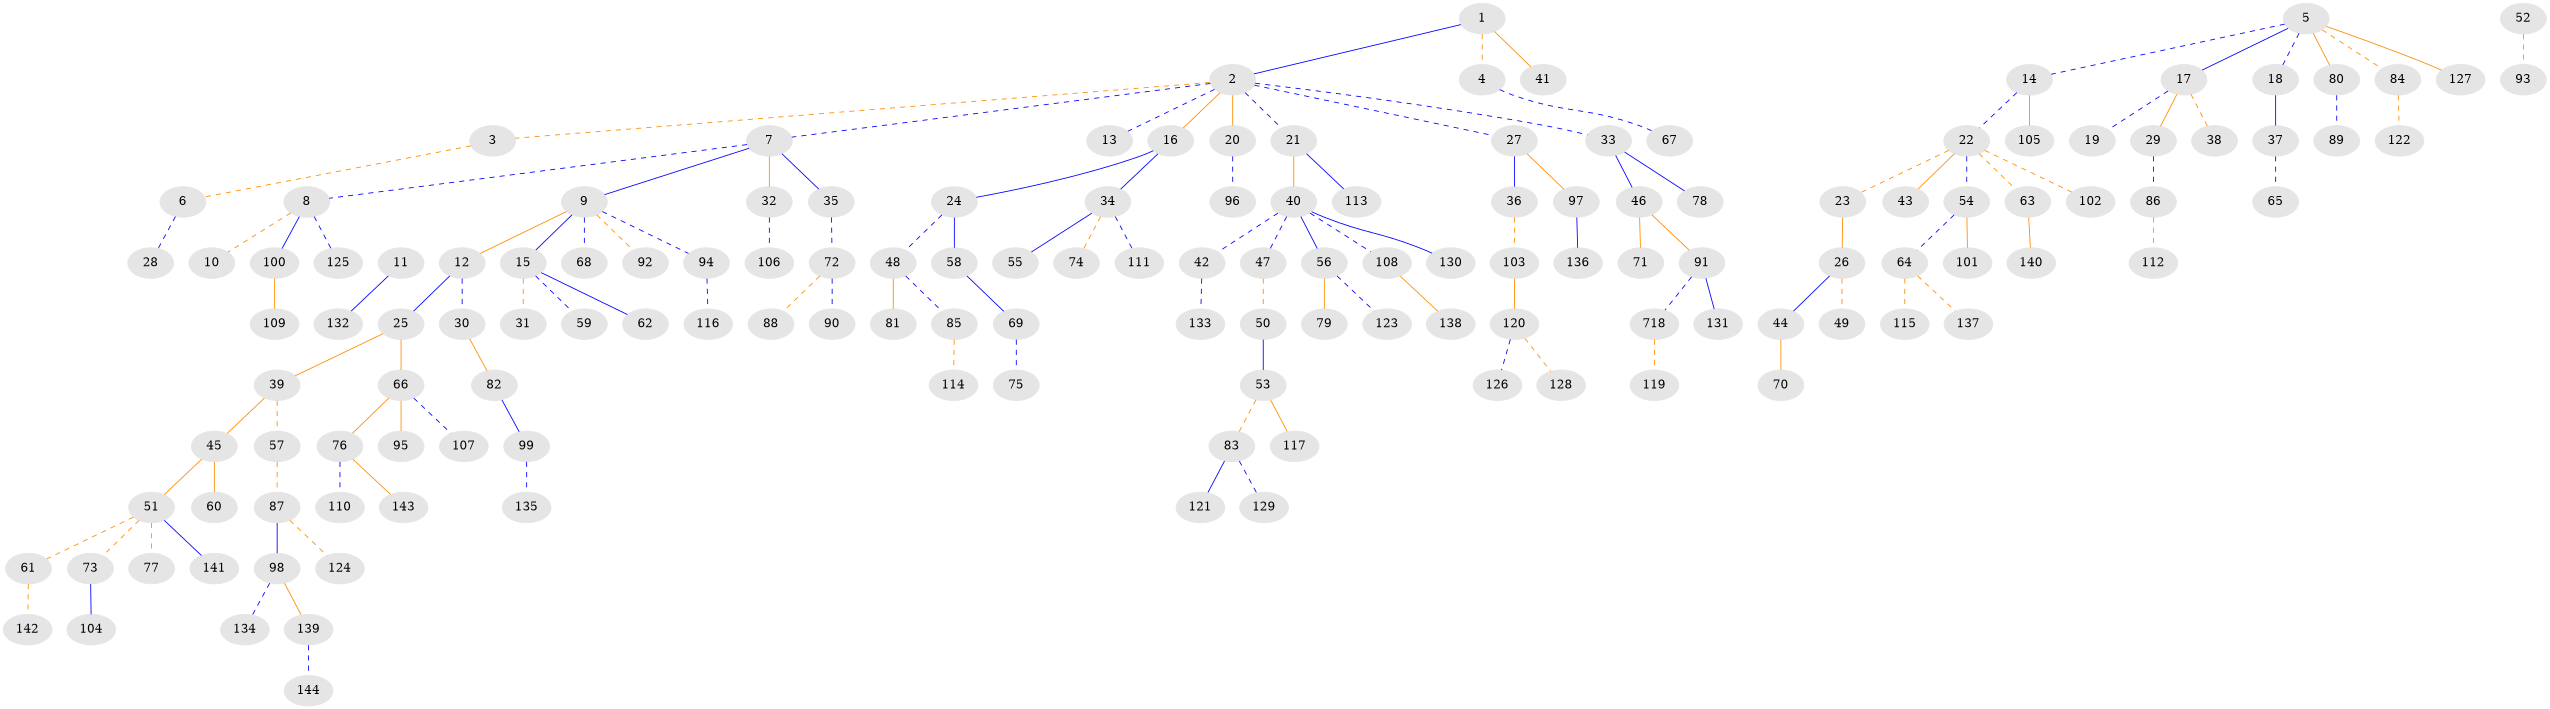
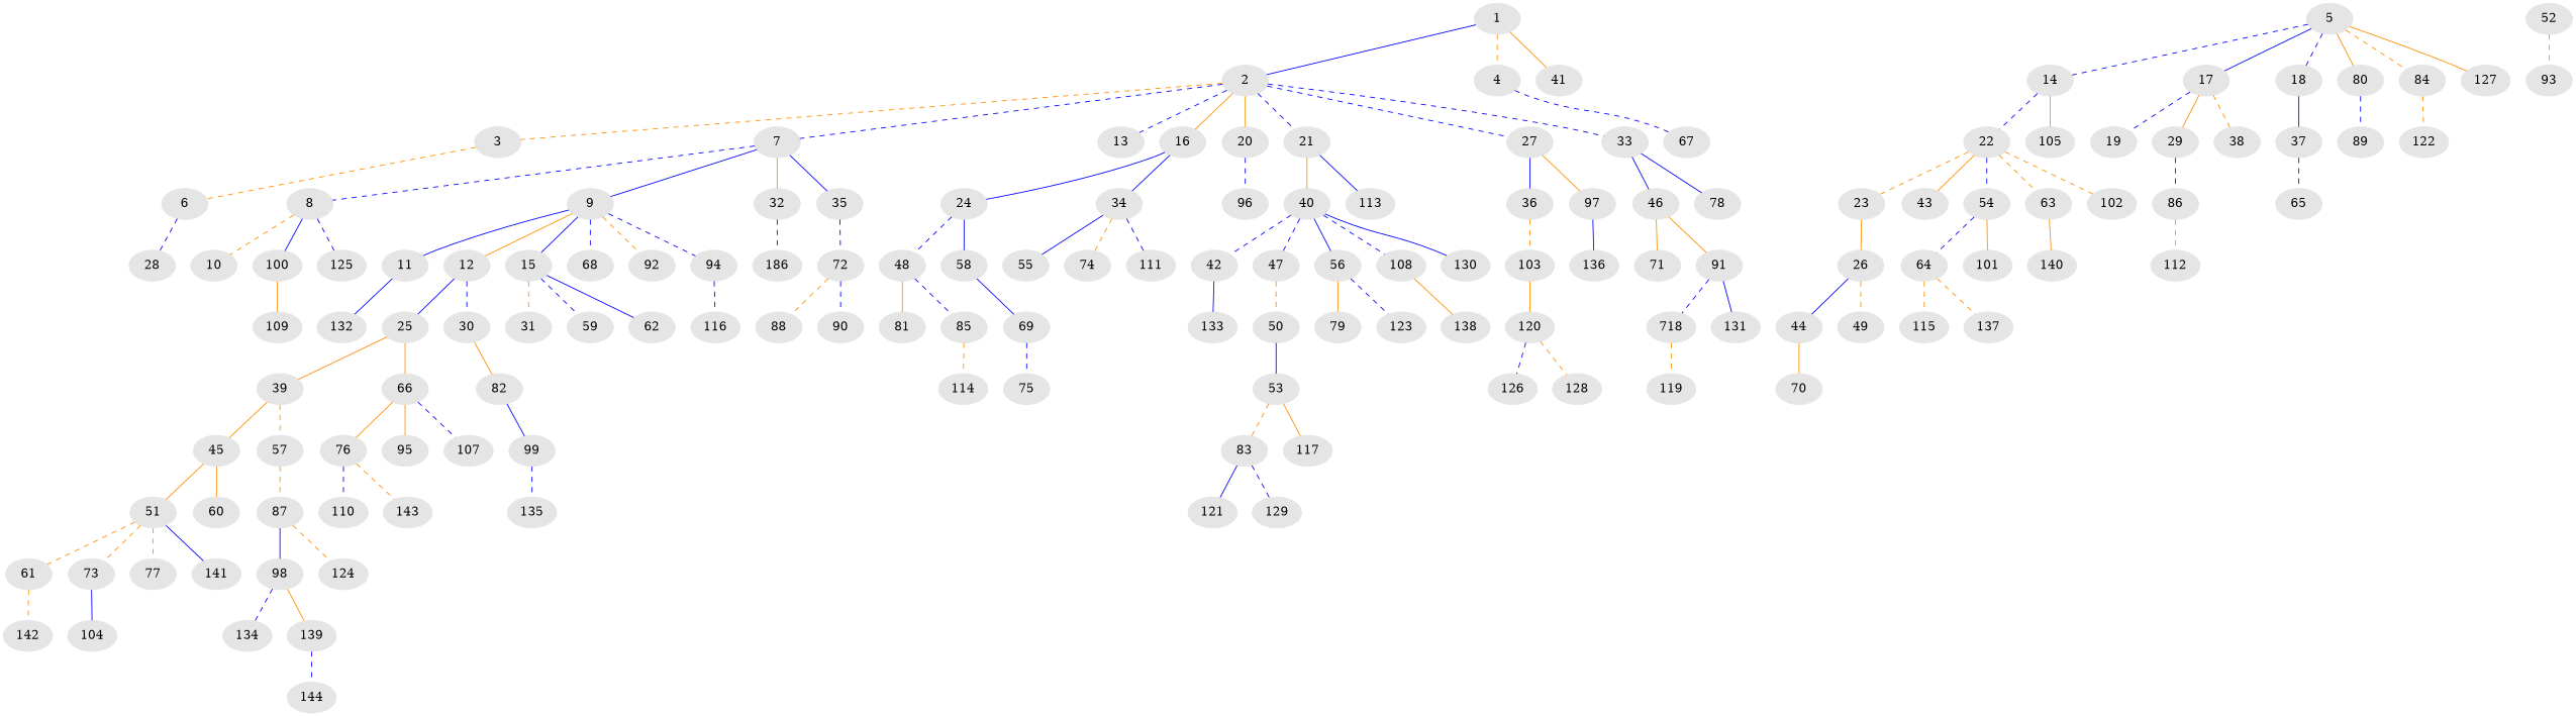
  graph {
    node [color=gray90 style=filled]
    edge [color=blue style=dashed]
    1
    2
    4
    41
    3
    7
    13
    16
    20
    21
    27
    33
    67
    6
    5
    14
    17
    18
    80
    84
    127
    8
    9
    32
    35
    24
    34
    96
    40
    113
    36
    97
    46
    78
    28
    52
    93
    22
    105
    19
    29
    38
    37
    89
    122
    10
    100
    125
    11
    12
    15
    68
    92
    94
-   106
+   106 [label=186]
    72
    109
    132
    25
    30
    31
    59
    62
    116
    39
    66
    82
    23
    43
    54
    63
    102
    48
    58
    55
    74
    111
    86
    65
    42
    47
    56
    108
    130
    26
    64
    101
    140
    44
    49
    81
    85
    69
    45
    57
    76
    95
    107
    70
    103
    136
    112
    99
    71
    91
    88
    90
    120
    51
    60
    87
    133
    50
    79
    123
    138
    61
    73
    77
    141
    n121 [label=718]
    131
    53
    114
    83
    117
    142
    104
    121
    129
    115
    137
    98
    124
    75
    110
    143
    135
    134
    139
    119
    144
    126
    128
    1 -- 2 [style=solid]
    1 -- 4 [color=darkorange]
    1 -- 41 [color=darkorange style=solid]
    2 -- 3 [color=darkorange]
    2 -- 7
    2 -- 13
    2 -- 16 [color=darkorange style=solid]
    2 -- 20 [color=darkorange style=solid]
    2 -- 21
    2 -- 27
    2 -- 33
    4 -- 67
    3 -- 6 [color=darkorange]
    7 -- 8
    7 -- 9 [style=solid]
    7 -- 32 [color=darkorange style=solid]
    7 -- 35 [style=solid]
    16 -- 24 [style=solid]
    16 -- 34 [style=solid]
    20 -- 96
    21 -- 40 [color=darkorange style=solid]
    21 -- 113 [style=solid]
    27 -- 36 [style=solid]
    27 -- 97 [color=darkorange style=solid]
    33 -- 46 [style=solid]
    33 -- 78 [style=solid]
    6 -- 28
    5 -- 14
    5 -- 17 [style=solid]
    5 -- 18
    5 -- 80 [color=darkorange style=solid]
    5 -- 84 [color=darkorange]
    5 -- 127 [color=darkorange style=solid]
    14 -- 22
    14 -- 105 [color=darkorange style=solid]
    17 -- 19
    17 -- 29 [color=darkorange style=solid]
    17 -- 38 [color=darkorange]
    18 -- 37 [style=solid]
    80 -- 89
    84 -- 122 [color=darkorange]
    8 -- 10 [color=darkorange]
    8 -- 100 [style=solid]
    8 -- 125
+   9 -- 11 [style=solid]
    9 -- 12 [color=darkorange style=solid]
    9 -- 15 [style=solid]
    9 -- 68
    9 -- 92 [color=darkorange]
    9 -- 94
    32 -- 106
    35 -- 72
    24 -- 48
    24 -- 58 [style=solid]
    34 -- 55 [style=solid]
    34 -- 74 [color=darkorange]
    34 -- 111
    40 -- 42
    40 -- 47
    40 -- 56 [style=solid]
    40 -- 108
    40 -- 130 [style=solid]
    36 -- 103 [color=darkorange]
    97 -- 136 [style=solid]
    46 -- 71 [color=darkorange style=solid]
    46 -- 91 [color=darkorange style=solid]
    52 -- 93 [color=darkorange]
    22 -- 23 [color=darkorange]
    22 -- 43 [color=darkorange style=solid]
    22 -- 54
    22 -- 63 [color=darkorange]
    22 -- 102 [color=darkorange]
    29 -- 86
    37 -- 65
    100 -- 109 [color=darkorange style=solid]
    11 -- 132 [style=solid]
    12 -- 25 [style=solid]
    12 -- 30
    15 -- 31 [color=darkorange]
    15 -- 59
    15 -- 62 [style=solid]
    94 -- 116
    72 -- 88 [color=darkorange]
    72 -- 90
    25 -- 39 [color=darkorange style=solid]
    25 -- 66 [color=darkorange style=solid]
    30 -- 82 [color=darkorange style=solid]
    39 -- 45 [color=darkorange style=solid]
    39 -- 57 [color=darkorange]
    66 -- 76 [color=darkorange style=solid]
    66 -- 95 [color=darkorange style=solid]
    66 -- 107
    82 -- 99 [style=solid]
    23 -- 26 [color=darkorange style=solid]
    54 -- 64
    54 -- 101 [color=darkorange style=solid]
    63 -- 140 [color=darkorange style=solid]
    48 -- 81 [color=darkorange style=solid]
    48 -- 85
    58 -- 69 [style=solid]
    86 -- 112 [color=darkorange]
-   42 -- 133
+   42 -- 133 [style=solid]
    47 -- 50 [color=darkorange]
    56 -- 79 [color=darkorange style=solid]
    56 -- 123
    108 -- 138 [color=darkorange style=solid]
    26 -- 44 [style=solid]
    26 -- 49 [color=darkorange]
    64 -- 115 [color=darkorange]
    64 -- 137 [color=darkorange]
    44 -- 70 [color=darkorange style=solid]
    85 -- 114 [color=darkorange]
    69 -- 75
    45 -- 51 [color=darkorange style=solid]
    45 -- 60 [color=darkorange style=solid]
    57 -- 87 [color=darkorange]
    76 -- 110
-   76 -- 143 [color=darkorange style=solid]
+   76 -- 143 [color=darkorange]
    103 -- 120 [color=darkorange style=solid]
    99 -- 135
    91 -- n121
    91 -- 131 [style=solid]
    120 -- 126
    120 -- 128 [color=darkorange]
    51 -- 61 [color=darkorange]
    51 -- 73 [color=darkorange]
    51 -- 77 [color=darkorange]
    51 -- 141 [style=solid]
    87 -- 98 [style=solid]
    87 -- 124 [color=darkorange]
    50 -- 53 [style=solid]
    61 -- 142 [color=darkorange]
    73 -- 104 [style=solid]
    n121 -- 119 [color=darkorange]
    53 -- 83 [color=darkorange]
    53 -- 117 [color=darkorange style=solid]
    83 -- 121 [style=solid]
    83 -- 129
    98 -- 134
    98 -- 139 [color=darkorange style=solid]
    139 -- 144
  }
